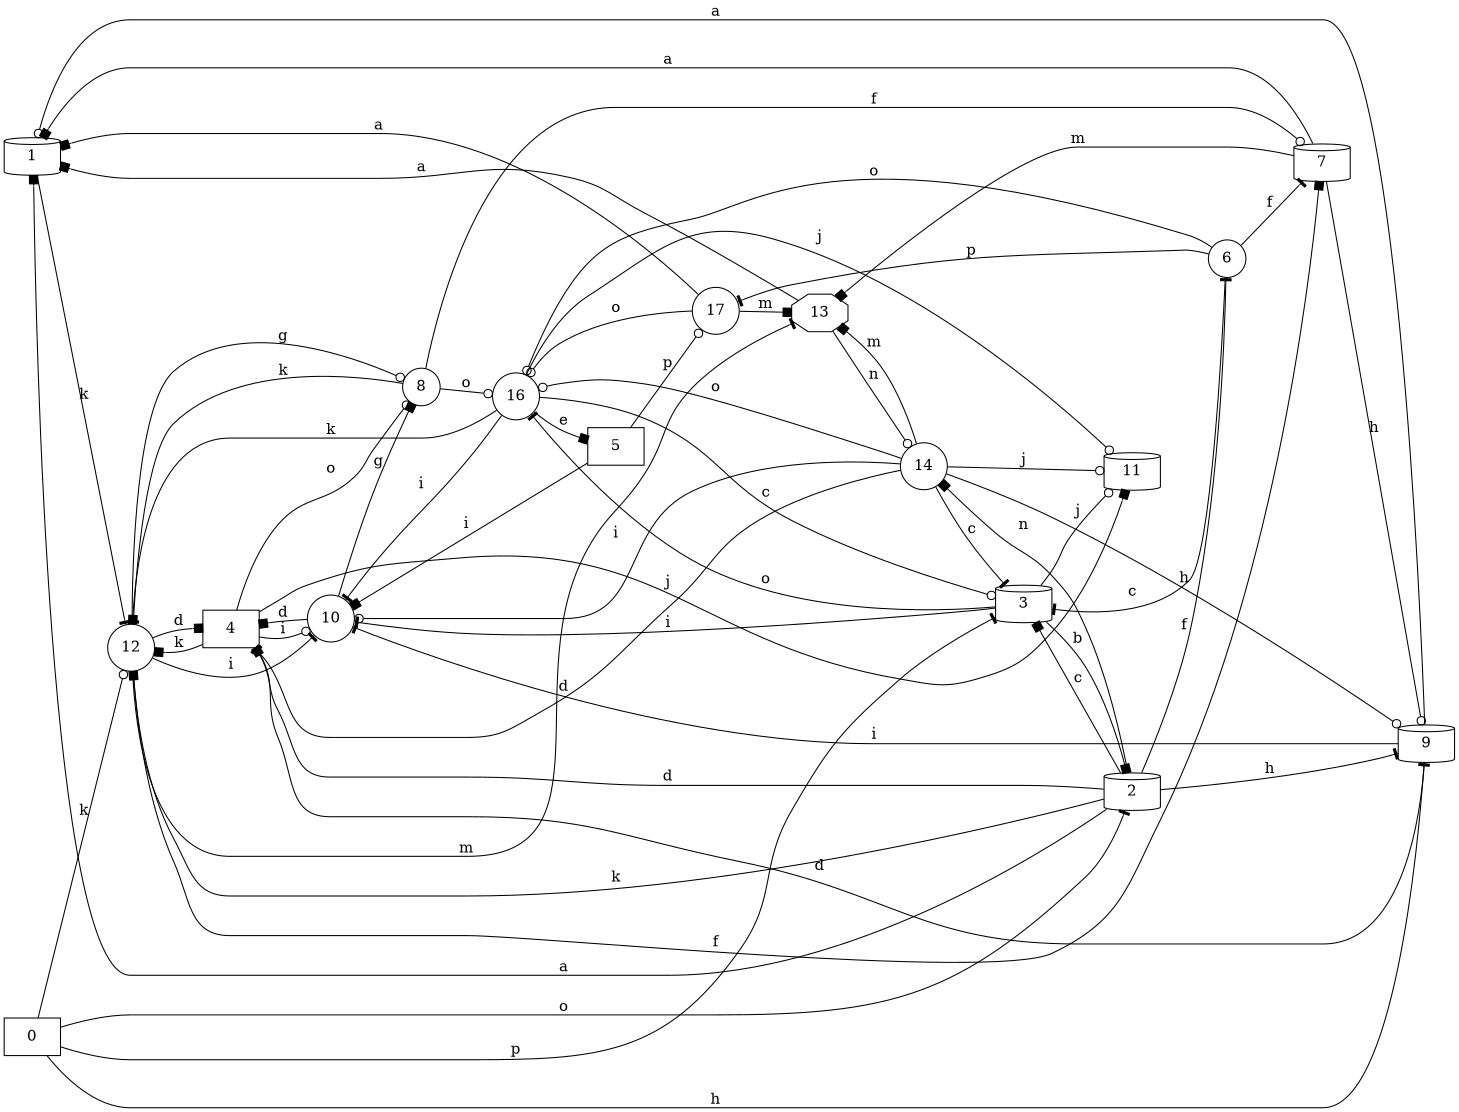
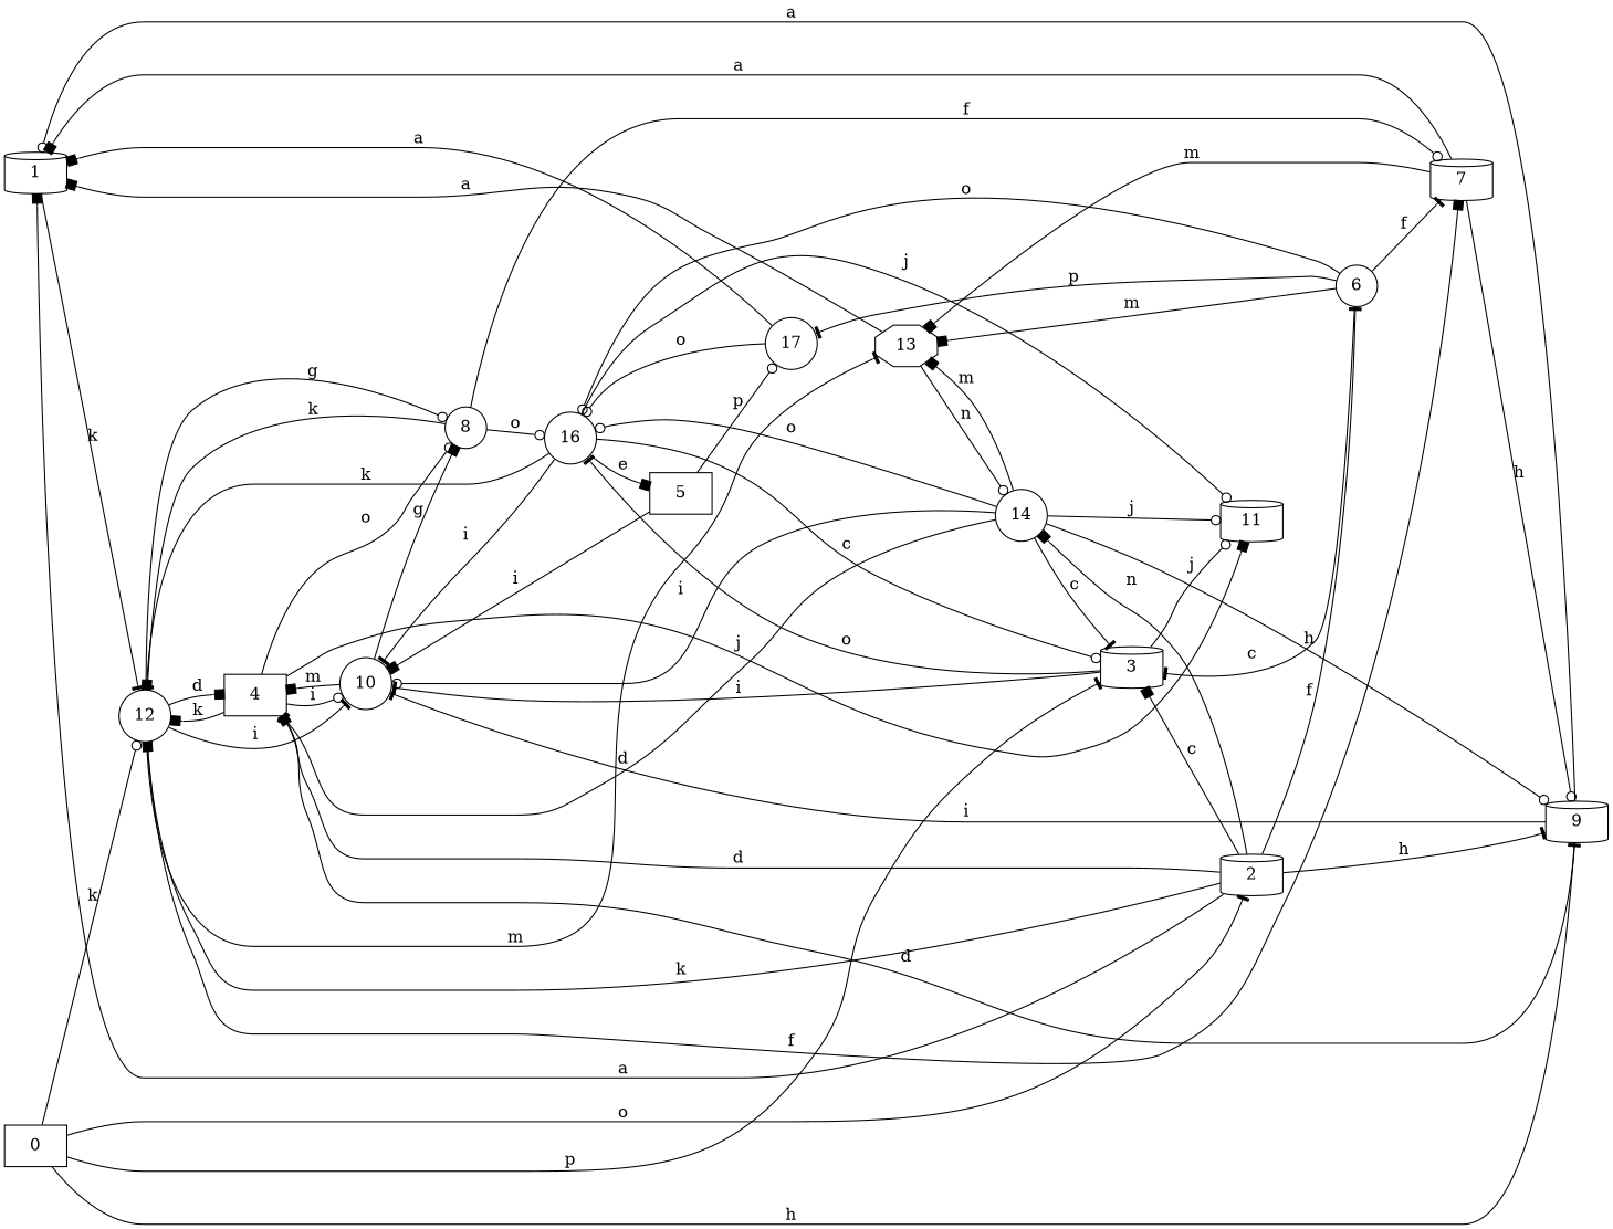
  strict digraph {
    rankdir=LR
    node [shape=circle]
    edge [arrowhead=box]
    1 [shape=cylinder]
    12
    4 [shape=box]
    10
    8
    13 [shape=octagon]
    7 [shape=cylinder]
    2 [shape=cylinder]
    3 [shape=cylinder]
    6
    9 [shape=cylinder]
    14
    11 [shape=cylinder]
    16
    17
    0 [shape=box]
    5 [shape=box]
    1 -> 12 [arrowhead=tee label=k]
    12 -> 4 [label=d]
    12 -> 10 [arrowhead=tee label=i]
    12 -> 8 [arrowhead=odot label=g]
    12 -> 13 [arrowhead=tee label=m]
    12 -> 7 [label=f]
    4 -> 12 [label=k]
    4 -> 10 [arrowhead=odot label=i]
    4 -> 8 [arrowhead=odot label=o]
    4 -> 11 [label=j]
-   10 -> 4 [label=d]
+   10 -> 4 [label=m]
    10 -> 8 [label=g]
    8 -> 12 [arrowhead=tee label=k]
    8 -> 7 [arrowhead=odot label=f]
    8 -> 16 [arrowhead=odot label=o]
    13 -> 1 [label=a]
    13 -> 14 [arrowhead=odot label=n]
    7 -> 1 [label=a]
    7 -> 13 [label=m]
    7 -> 9 [arrowhead=odot label=h]
    2 -> 1 [label=a]
    2 -> 12 [label=k]
    2 -> 4 [label=d]
    2 -> 3 [label=c]
    2 -> 6 [arrowhead=tee label=f]
    2 -> 9 [arrowhead=tee label=h]
    2 -> 14 [label=n]
    3 -> 10 [arrowhead=tee label=i]
-   3 -> 2 [label=b]
    3 -> 11 [arrowhead=odot label=j]
    3 -> 16 [arrowhead=tee label=o]
-   17 -> 13 [label=m]
+   6 -> 13 [label=m]
    6 -> 7 [arrowhead=tee label=f]
    6 -> 3 [arrowhead=tee label=c]
    6 -> 16 [arrowhead=odot label=o]
    6 -> 17 [arrowhead=tee label=p]
    9 -> 1 [arrowhead=odot label=a]
    9 -> 4 [arrowhead=tee label=d]
    9 -> 10 [arrowhead=tee label=i]
    14 -> 4 [arrowhead=tee label=d]
    14 -> 10 [arrowhead=odot label=i]
    14 -> 13 [label=m]
    14 -> 3 [arrowhead=tee label=c]
    14 -> 9 [arrowhead=odot label=h]
    14 -> 11 [arrowhead=odot label=j]
    14 -> 16 [arrowhead=odot label=o]
    16 -> 12 [label=k]
    16 -> 10 [arrowhead=tee label=i]
    16 -> 3 [arrowhead=odot label=c]
    16 -> 11 [arrowhead=odot label=j]
    16 -> 5 [label=e]
    17 -> 1 [label=a]
    17 -> 16 [arrowhead=odot label=o]
    0 -> 12 [arrowhead=odot label=k]
    0 -> 2 [arrowhead=tee label=o]
    0 -> 3 [arrowhead=tee label=p]
    0 -> 9 [arrowhead=tee label=h]
    5 -> 10 [label=i]
    5 -> 17 [arrowhead=odot label=p]
  }
